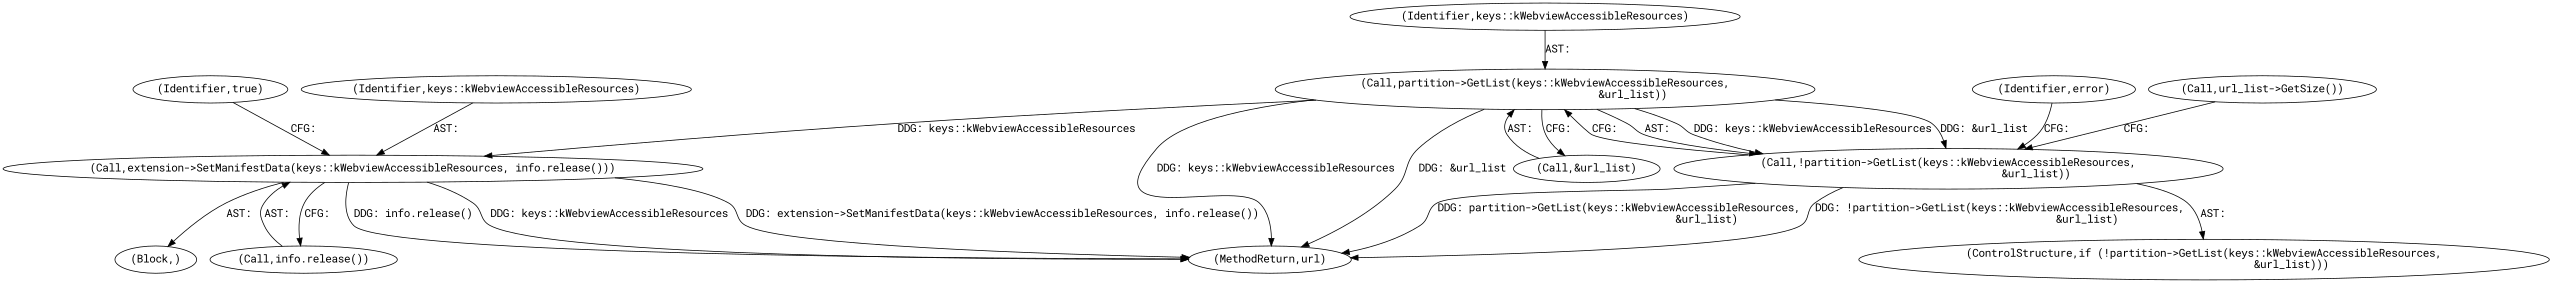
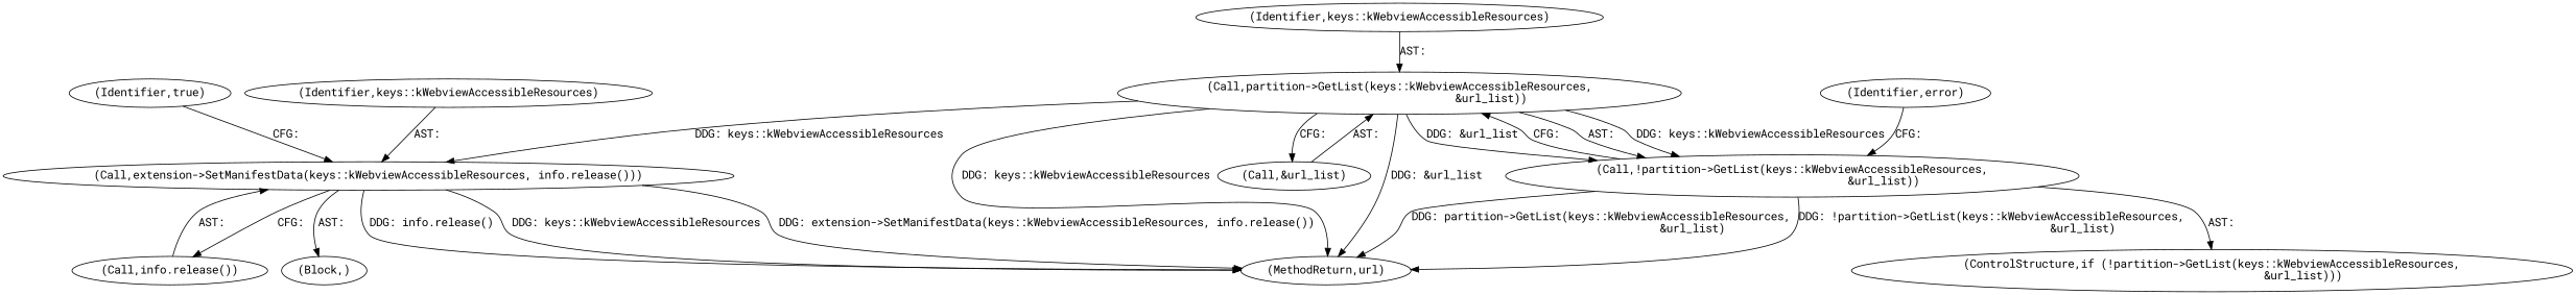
  digraph {
    fontname="Roboto Mono"
    node [fontname="Roboto Mono"]
    edge [fontname="Roboto Mono"]
    n1 [label="(Call,partition->GetList(keys::kWebviewAccessibleResources,\n                            &url_list))"]
    n2 [label="(Call,!partition->GetList(keys::kWebviewAccessibleResources,\n                            &url_list))"]
    n3 [label="(Call,extension->SetManifestData(keys::kWebviewAccessibleResources, info.release()))"]
    n4 [label="(MethodReturn,url)"]
    n5 [label="(Call,&url_list)"]
    n6 [label="(ControlStructure,if (!partition->GetList(keys::kWebviewAccessibleResources,\n                            &url_list)))"]
    n7 [label="(Call,info.release())"]
    n8 [label="(Block,)"]
    n9 [label="(Identifier,keys::kWebviewAccessibleResources)"]
    n10 [label="(Identifier,true)"]
    n11 [label="(Identifier,error)"]
-   n12 [label="(Call,url_list->GetSize())"]
    n13 [label="(Identifier,keys::kWebviewAccessibleResources)"]
    n1 -> n2 [label="AST: "]
    n1 -> n2 [label="DDG: keys::kWebviewAccessibleResources"]
    n1 -> n2 [label="DDG: &url_list"]
    n1 -> n3 [label="DDG: keys::kWebviewAccessibleResources"]
    n1 -> n4 [label="DDG: keys::kWebviewAccessibleResources"]
    n1 -> n4 [label="DDG: &url_list"]
    n1 -> n5 [label="CFG: "]
    n2 -> n1 [label="CFG: "]
    n2 -> n4 [label="DDG: partition->GetList(keys::kWebviewAccessibleResources,\n                            &url_list)"]
    n2 -> n4 [label="DDG: !partition->GetList(keys::kWebviewAccessibleResources,\n                            &url_list)"]
    n2 -> n6 [label="AST: "]
    n3 -> n4 [label="DDG: info.release()"]
    n3 -> n4 [label="DDG: keys::kWebviewAccessibleResources"]
    n3 -> n4 [label="DDG: extension->SetManifestData(keys::kWebviewAccessibleResources, info.release())"]
    n3 -> n7 [label="CFG: "]
    n3 -> n8 [label="AST: "]
    n5 -> n1 [label="AST: "]
    n7 -> n3 [label="AST: "]
    n9 -> n3 [label="AST: "]
    n10 -> n3 [label="CFG: "]
    n11 -> n2 [label="CFG: "]
-   n12 -> n2 [label="CFG: "]
    n13 -> n1 [label="AST: "]
  }
